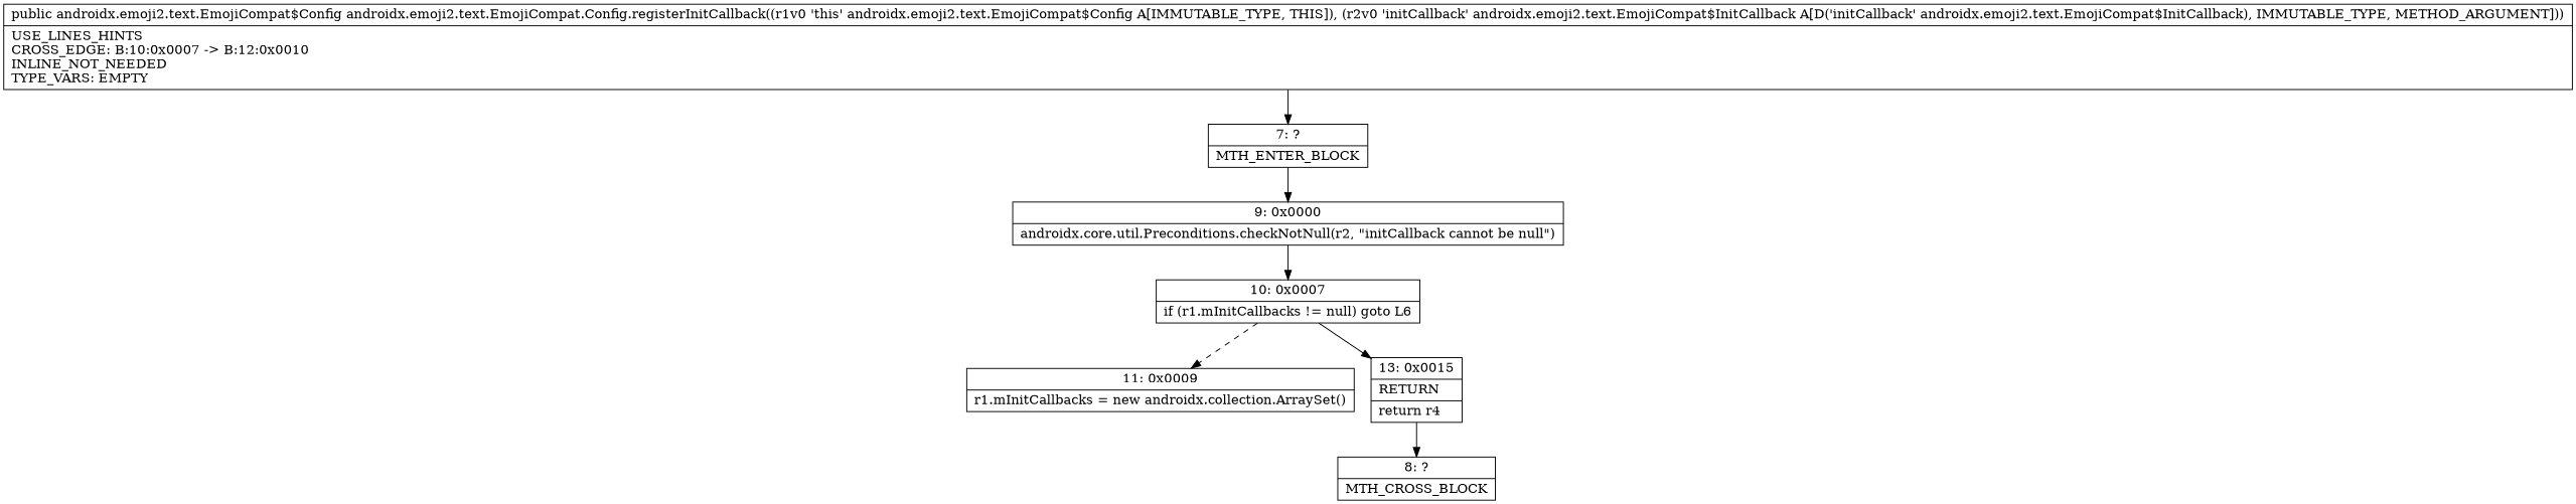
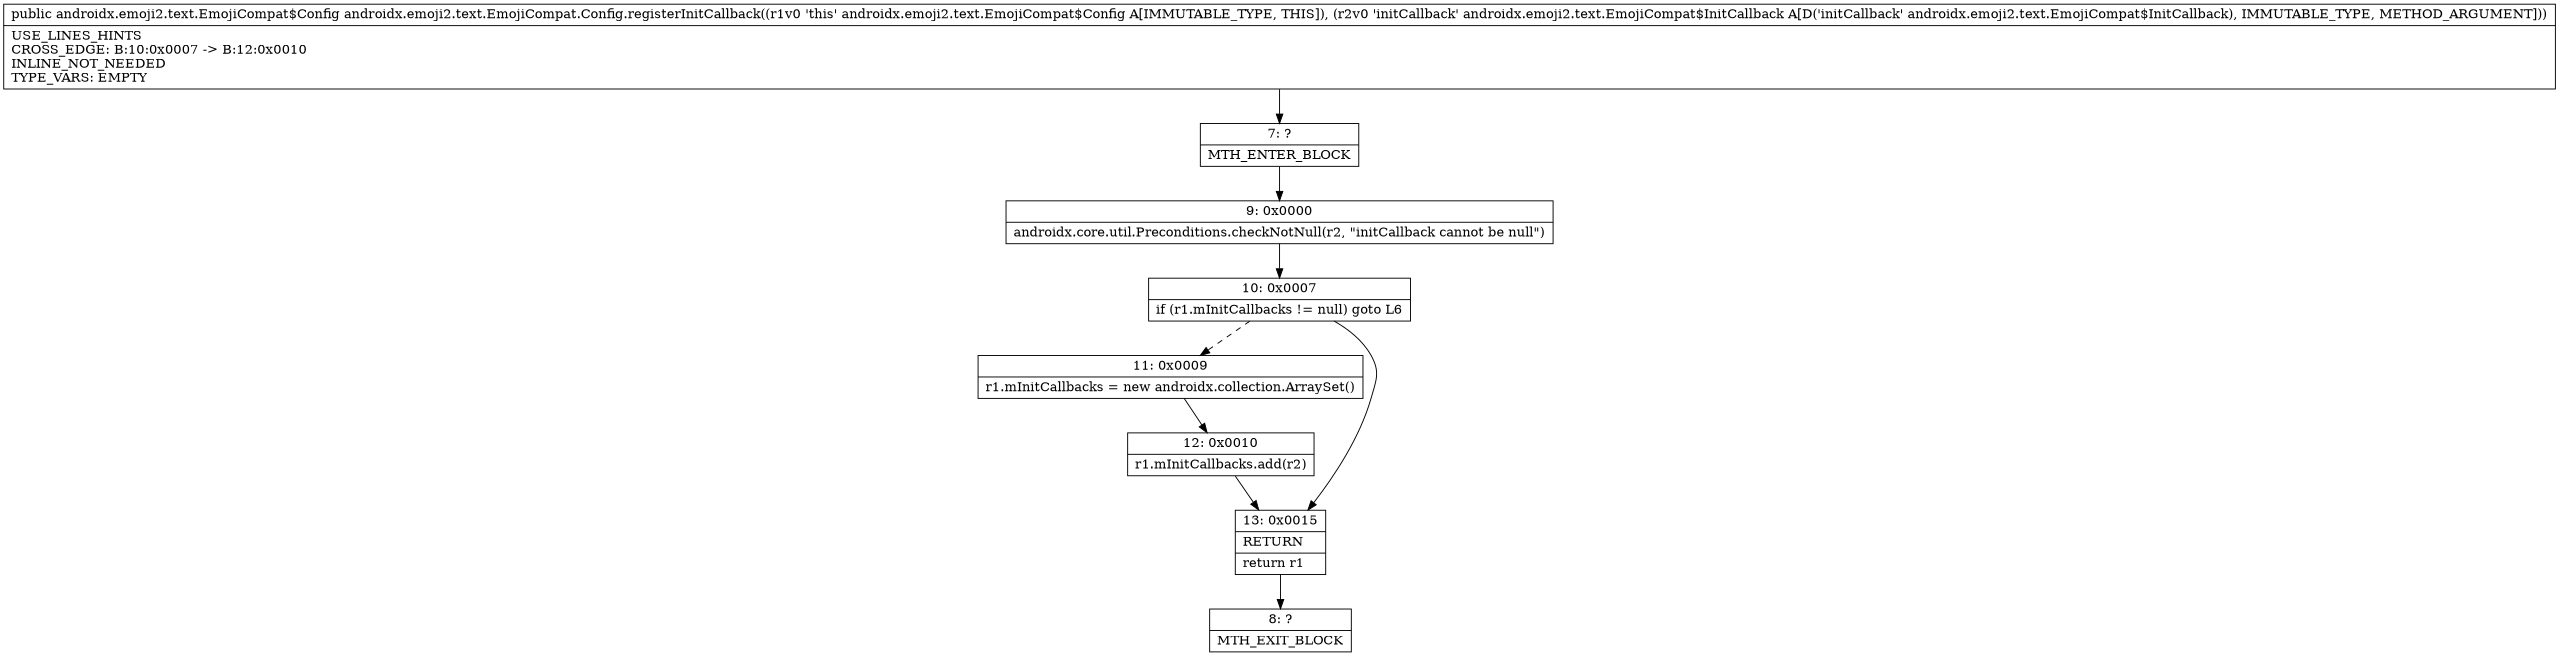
  digraph {
    node [shape=record]
    n1 [label="{7\:\ ?|MTH_ENTER_BLOCK\l}"]
    n2 [label="{9\:\ 0x0000|androidx.core.util.Preconditions.checkNotNull(r2, \"initCallback cannot be null\")\l}"]
    n3 [label="{10\:\ 0x0007|if (r1.mInitCallbacks != null) goto L6\l}"]
    n4 [label="{11\:\ 0x0009|r1.mInitCallbacks = new androidx.collection.ArraySet()\l}"]
-   n5 [label="{13\:\ 0x0015|RETURN\l|return r4\l}"]
-   n7 [label="{8\:\ ?|MTH_CROSS_BLOCK\l}"]
+   n5 [label="{13\:\ 0x0015|RETURN\l|return r1\l}"]
+   n6 [label="{12\:\ 0x0010|r1.mInitCallbacks.add(r2)\l}"]
+   n7 [label="{8\:\ ?|MTH_EXIT_BLOCK\l}"]
    n8 [label="{public androidx.emoji2.text.EmojiCompat$Config androidx.emoji2.text.EmojiCompat.Config.registerInitCallback((r1v0 'this' androidx.emoji2.text.EmojiCompat$Config A[IMMUTABLE_TYPE, THIS]), (r2v0 'initCallback' androidx.emoji2.text.EmojiCompat$InitCallback A[D('initCallback' androidx.emoji2.text.EmojiCompat$InitCallback), IMMUTABLE_TYPE, METHOD_ARGUMENT]))  | USE_LINES_HINTS\lCROSS_EDGE: B:10:0x0007 \-\> B:12:0x0010\lINLINE_NOT_NEEDED\lTYPE_VARS: EMPTY\l}"]
    n1 -> n2
    n2 -> n3
    n3 -> n4 [style=dashed]
    n3 -> n5
+   n4 -> n6
    n5 -> n7
+   n6 -> n5
    n8 -> n1
  }
